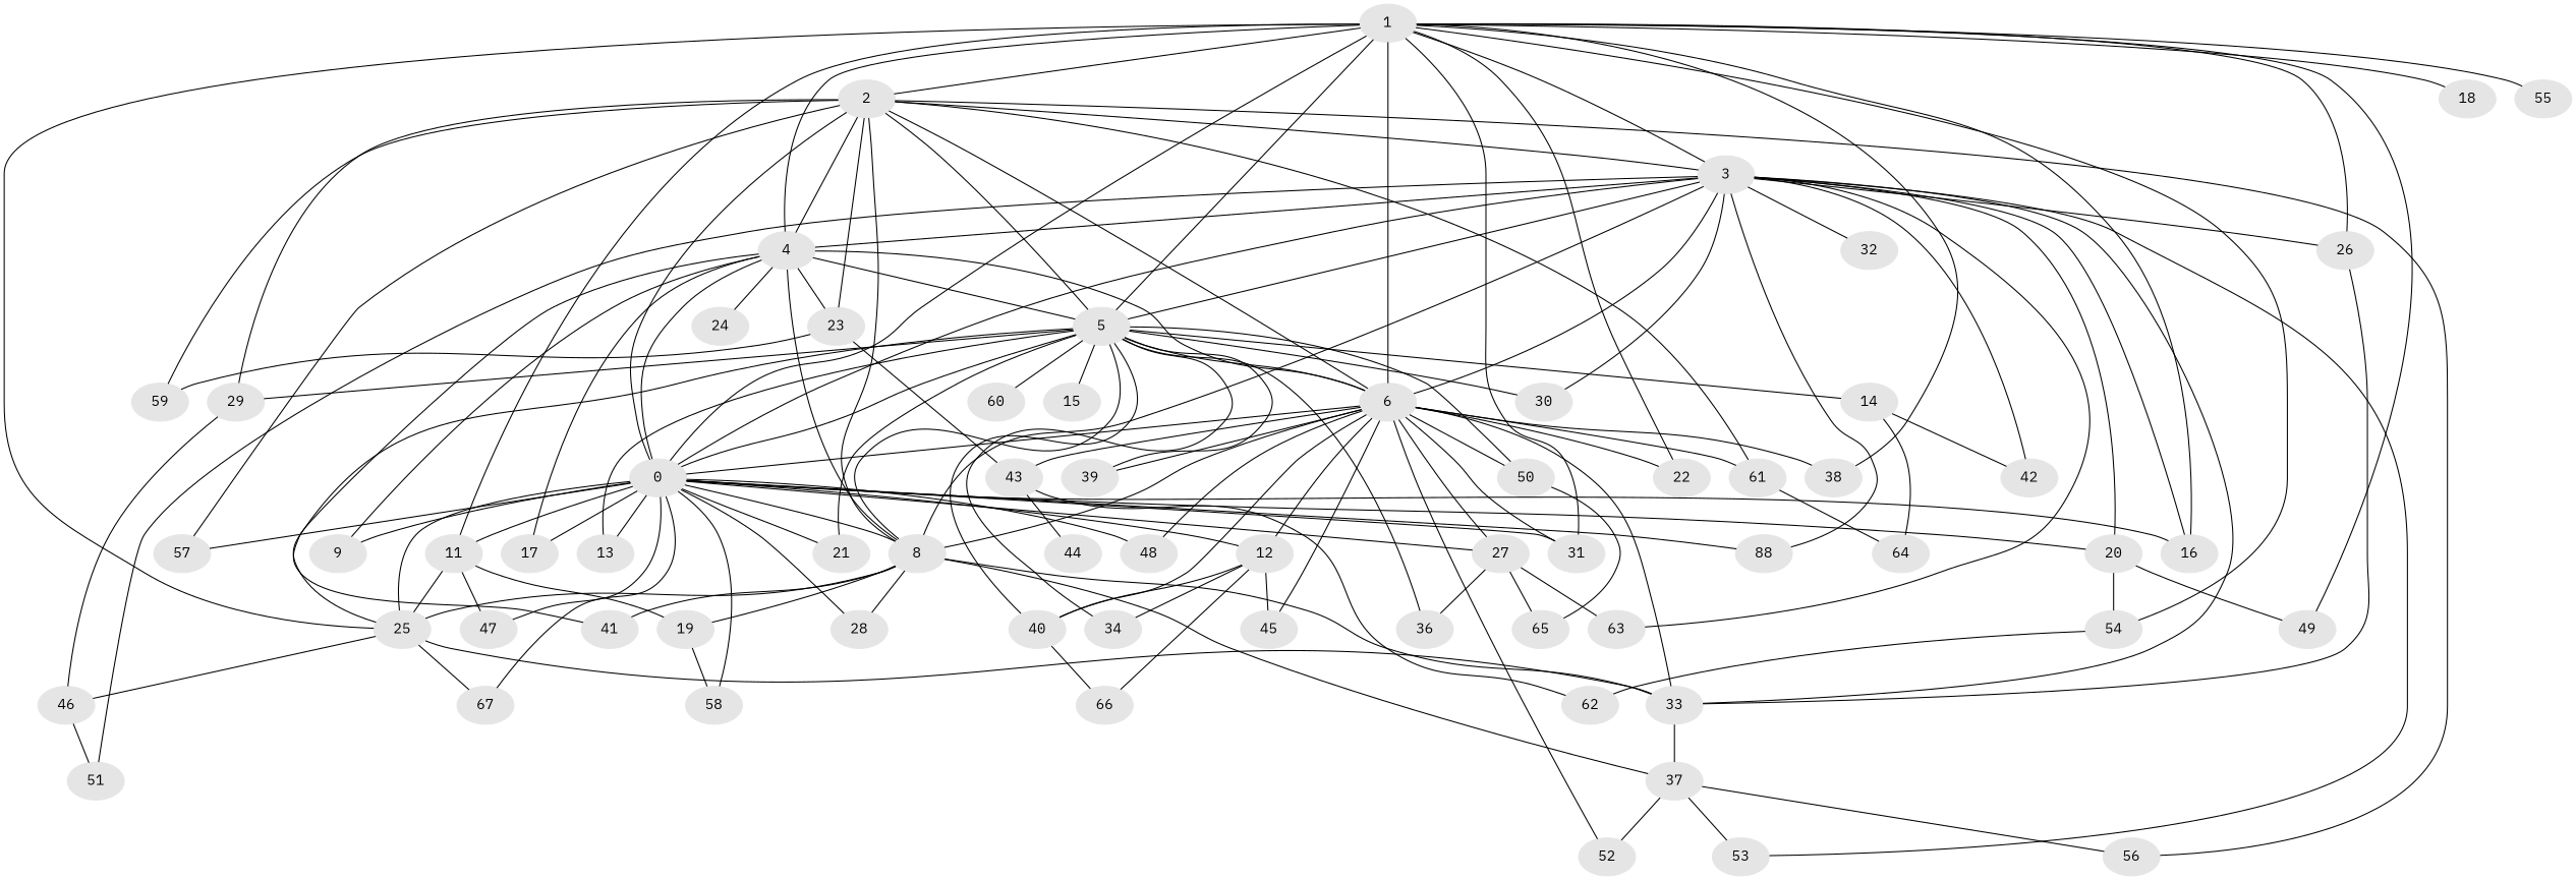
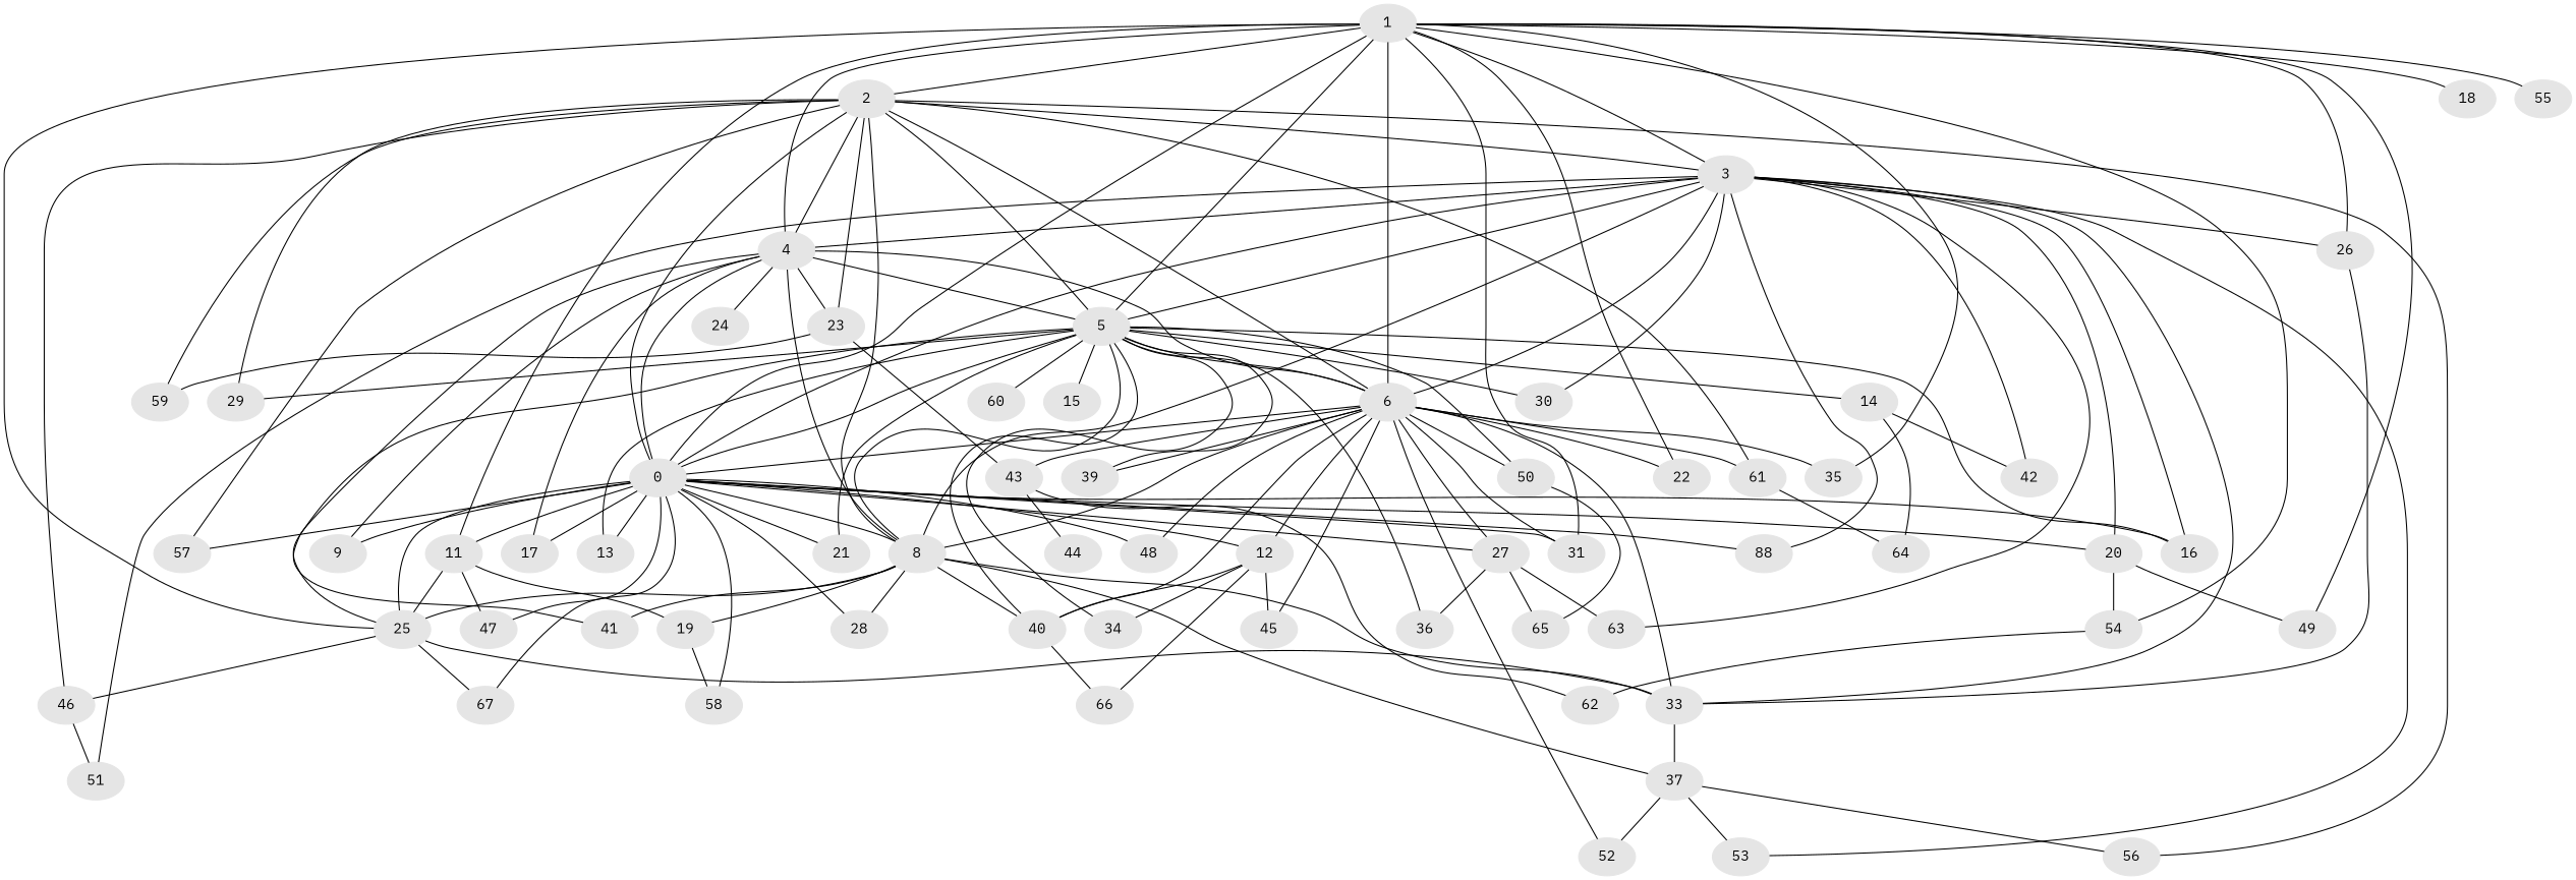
  graph {
    fontname="IBM Plex Mono"
    node [color=gray90 fontname="IBM Plex Mono" style=filled]
    edge [fontname="IBM Plex Mono" weight=1.0]
    1
    2
    3
    4
    5
    6
    n7 [label=0]
    11
    16
    18
    22
    25
    26
    31
-   35 [label=38]
+   35
    49
    54
    55
    8
    23
    29
    46
    56
    57
    59
    61
    20
    30
-   32
    33
    n31 [label=88]
    42
    51
    53
    63
    9
    17
    24
    41
    13
    14
    15
    21
    34
    36
    39
    40
    50
    60
    12
    27
    43
    45
    48
    52
    28
    47
    58
    67
    19
    37
    62
    64
    66
    65
    44
    1 -- 2 [weight=2.0]
    1 -- 3 [weight=2.0]
    1 -- 4 [weight=4.0]
    1 -- 5 [weight=2.0]
    1 -- 6 [weight=2.0]
    1 -- n7 [weight=2.0]
    1 -- 11
-   1 -- 16
+   5 -- 16
    1 -- 18
    1 -- 22
    1 -- 25
    1 -- 26 [weight=2.0]
    1 -- 31
    1 -- 35
    1 -- 49
    1 -- 54
    1 -- 55 [weight=2.0]
    2 -- 3
    2 -- 4 [weight=2.0]
    2 -- 5
    2 -- 6
    2 -- n7 [weight=2.0]
    2 -- 8
    2 -- 23
    2 -- 29
-   29 -- 46
+   2 -- 46
    2 -- 56
    2 -- 57
    2 -- 59
    2 -- 61
    3 -- 4 [weight=3.0]
    3 -- 5
    3 -- 6
    3 -- n7
    3 -- 16
    3 -- 26 [weight=3.0]
    3 -- 8
    3 -- 20
    3 -- 30
-   3 -- 32
    3 -- 33
    3 -- n31
    3 -- 42
    3 -- 51
    3 -- 53
    3 -- 63
    4 -- 5 [weight=3.0]
    4 -- 6 [weight=2.0]
    4 -- n7 [weight=3.0]
    4 -- 8 [weight=3.0]
    4 -- 23
    4 -- 9
    4 -- 17
    4 -- 24 [weight=2.0]
    4 -- 41
    5 -- 6 [weight=2.0]
    5 -- n7
    5 -- 25
    5 -- 8
    5 -- 29
    5 -- 30
    5 -- 13
    5 -- 14
    5 -- 15
    5 -- 21
    5 -- 34
    5 -- 36
    5 -- 39
    5 -- 40
    5 -- 50
    5 -- 60
    6 -- n7
    6 -- 22
    6 -- 31
    6 -- 35
    6 -- 8 [weight=3.0]
    6 -- 61
    6 -- 33
    6 -- 39
    6 -- 40
    6 -- 50
    6 -- 12
    6 -- 27
    6 -- 43
    6 -- 45
    6 -- 48 [weight=2.0]
    6 -- 52
    n7 -- 11
    n7 -- 16
    n7 -- 25
    n7 -- 31
    n7 -- 8
    n7 -- 57
    n7 -- 20
    n7 -- n31
    n7 -- 9
    n7 -- 17
    n7 -- 13
    n7 -- 21
    n7 -- 12
    n7 -- 27
    n7 -- 48
    n7 -- 28
    n7 -- 47
    n7 -- 58
    n7 -- 67
    11 -- 25
    11 -- 47
    11 -- 19
    25 -- 46
    25 -- 33
    25 -- 67
    26 -- 33
    54 -- 62
    8 -- 25
    8 -- 33
    8 -- 41
+   8 -- 40
    8 -- 28
    8 -- 19
    8 -- 37
    23 -- 59
    23 -- 43
    46 -- 51
    61 -- 64
    20 -- 49
    20 -- 54
    33 -- 37
    14 -- 42
    14 -- 64
    40 -- 66
    50 -- 65
    12 -- 34
    12 -- 40
    12 -- 45
    12 -- 66
    27 -- 63
    27 -- 36
    27 -- 65
    43 -- 62
    43 -- 44
    19 -- 58
    37 -- 56
    37 -- 53
    37 -- 52
  }
